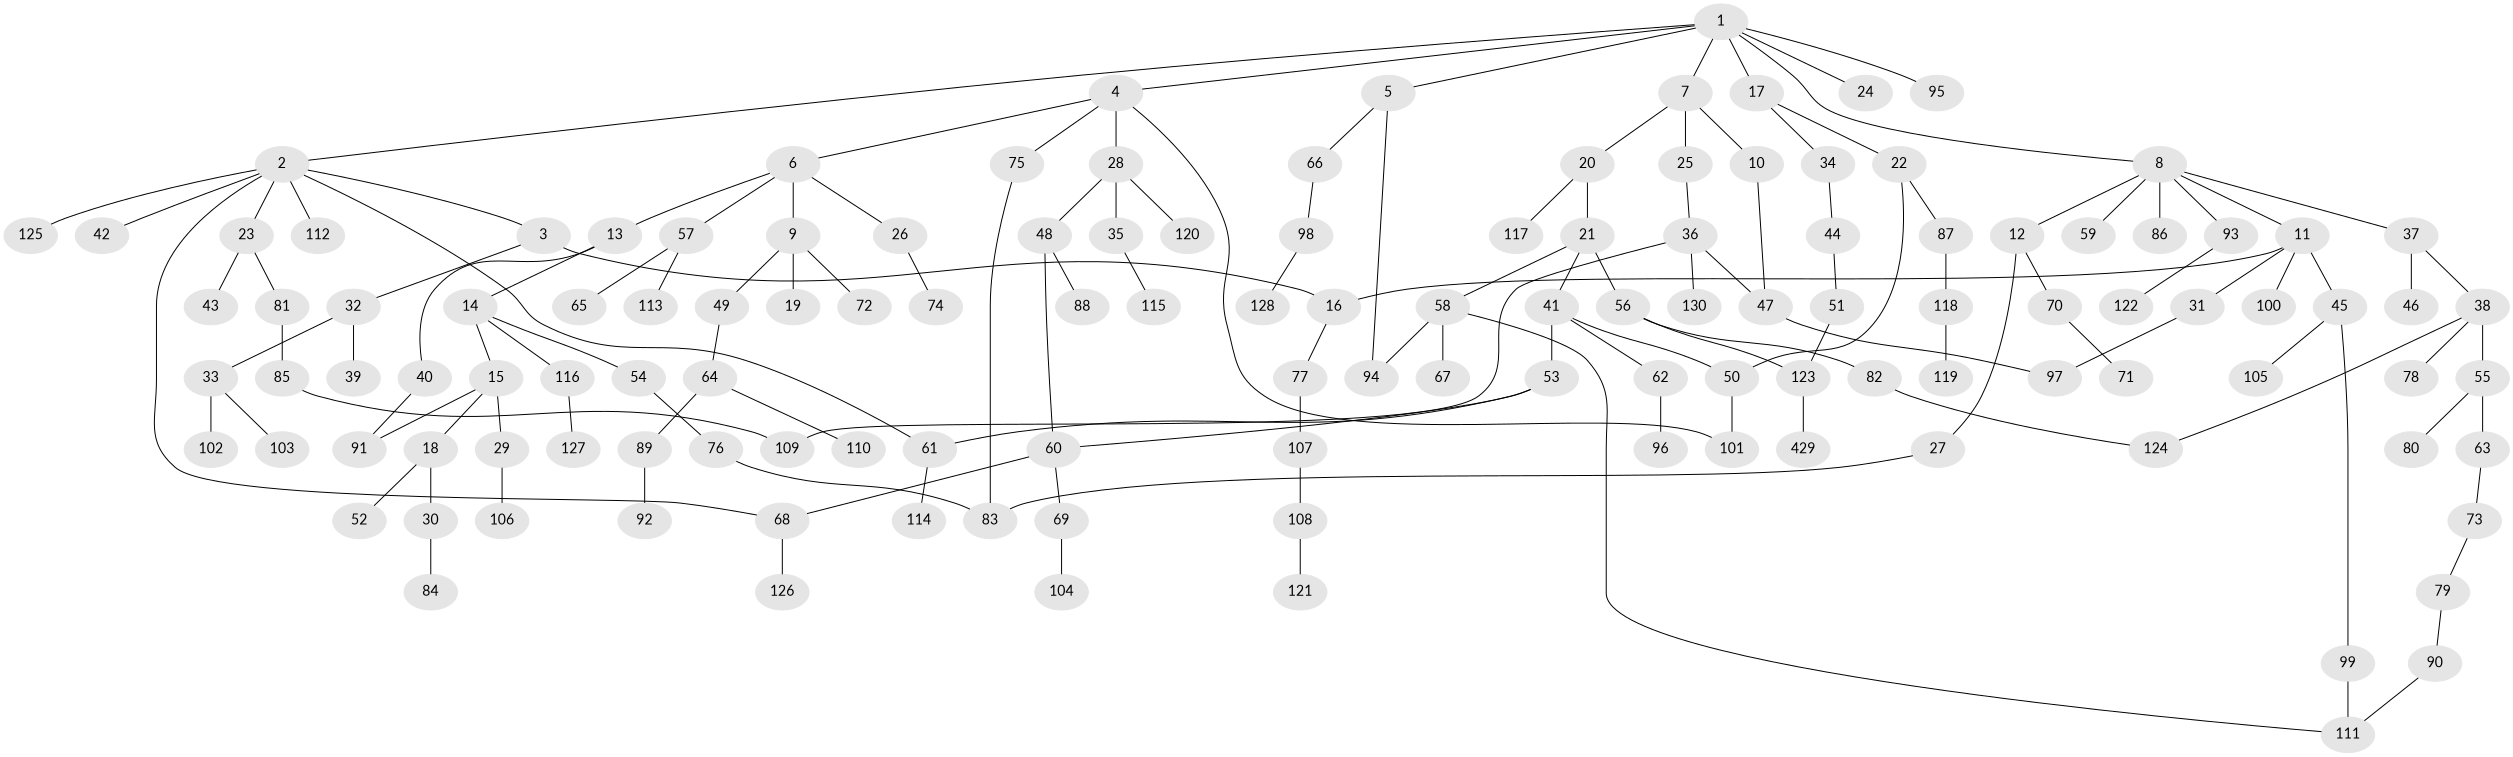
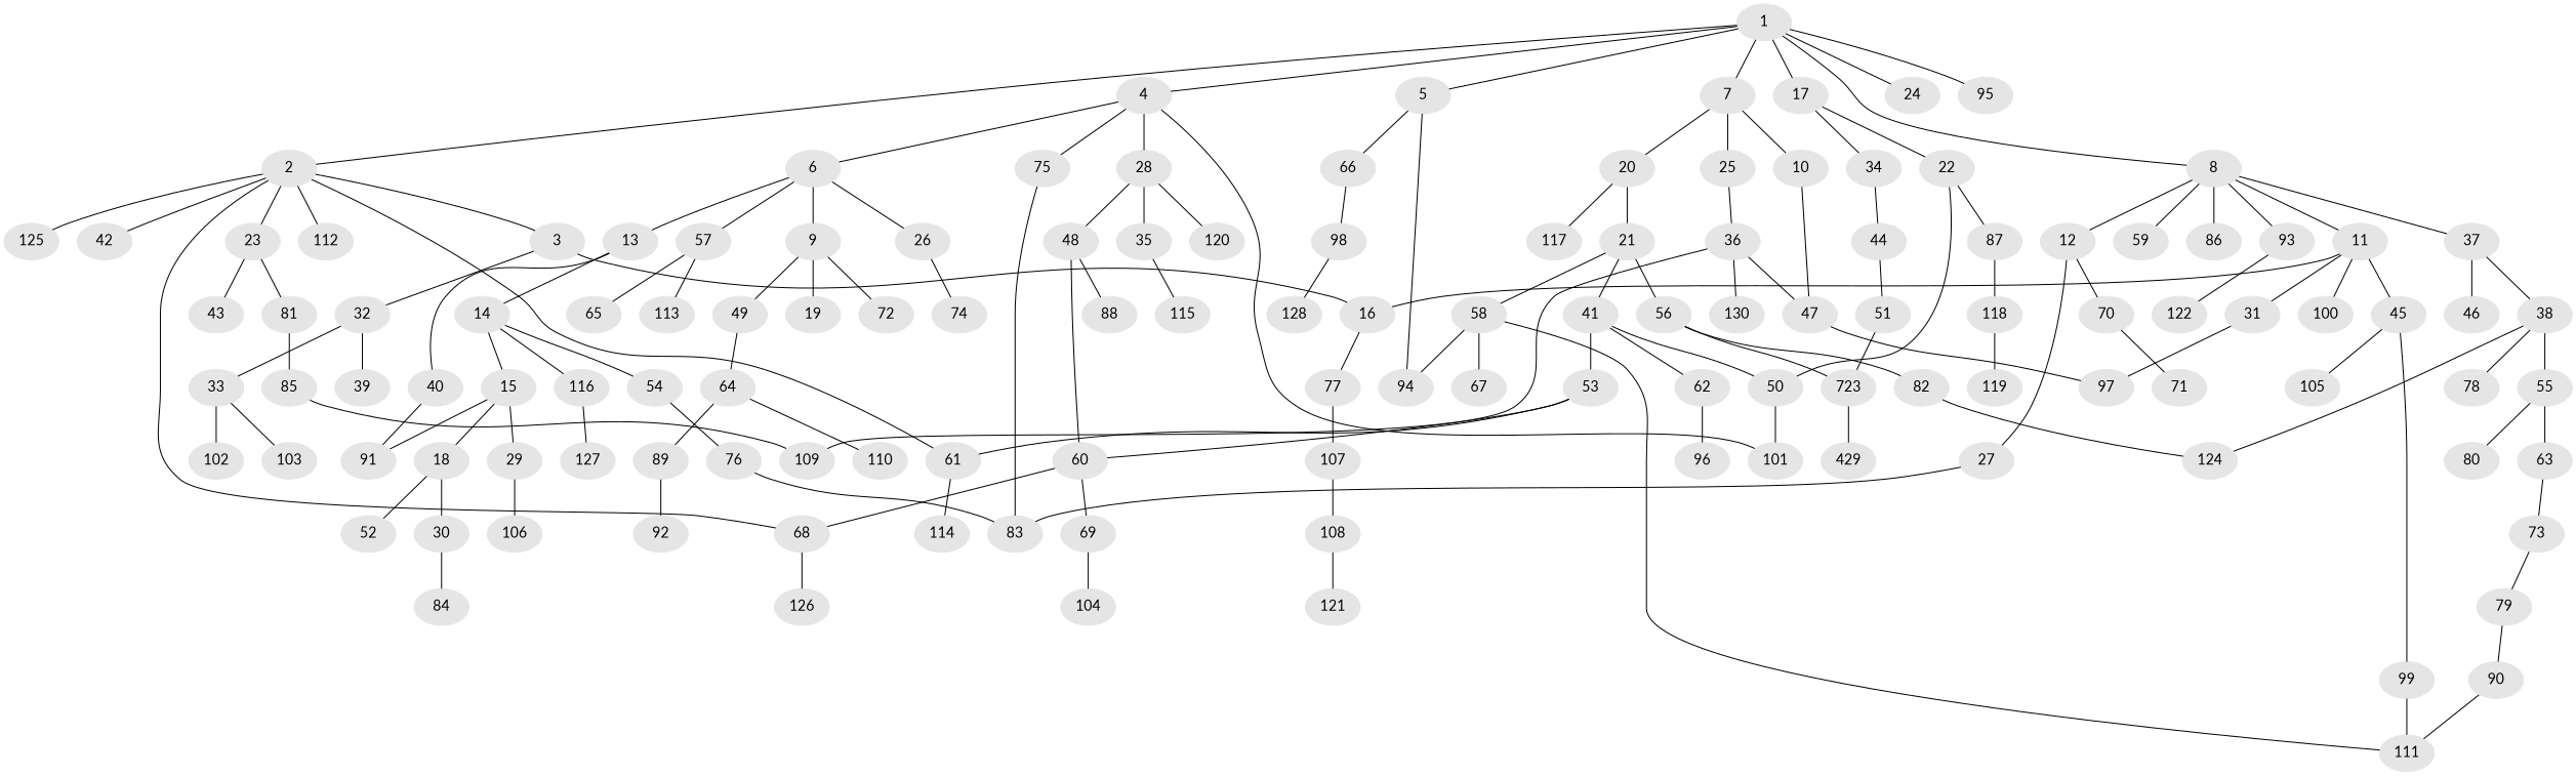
  graph {
    fontname=Lato
    node [color=gray90 fontname=Lato style=filled]
    edge [fontname=Lato]
    1
    2
    4
    5
    7
    8
    17
    24
    95
    3
    23
    42
    61
    68
    112
    125
    6
    28
    75
    101
    66
    94
    10
    20
    25
    11
    12
    37
    59
    86
    93
    22
    34
    16
    32
    43
    81
    114
    126
    77
    33
    39
    9
    13
    26
    57
    35
    48
    120
    83
    98
    19
    49
    72
    14
    40
    74
    65
    113
    47
    21
    117
    36
    31
    45
    100
    27
    70
    38
    46
    122
    64
    97
    99
    105
    71
    15
    54
    116
    91
    18
    29
    76
    127
    30
    52
    106
    107
    50
    87
    44
    84
    41
    56
    58
    53
    62
-   123
+   123 [label=723]
    82
    67
    111
    118
    85
    109
    130
    115
    60
    88
    102
    103
    51
    55
    78
    124
    63
    80
    96
    69
    89
    110
    n121 [label=429]
    73
    104
    79
    92
    128
    90
    108
    119
    121
    1 -- 2
    1 -- 4
    1 -- 5
    1 -- 7
    1 -- 8
    1 -- 17
    1 -- 24
    1 -- 95
    2 -- 3
    2 -- 23
    2 -- 42
    2 -- 61
    2 -- 68
    2 -- 112
    2 -- 125
    4 -- 6
    4 -- 28
    4 -- 75
    4 -- 101
    5 -- 66
    5 -- 94
    7 -- 10
    7 -- 20
    7 -- 25
    8 -- 11
    8 -- 12
    8 -- 37
    8 -- 59
    8 -- 86
    8 -- 93
    17 -- 22
    17 -- 34
    3 -- 16
    3 -- 32
    23 -- 43
    23 -- 81
    61 -- 114
    68 -- 126
    6 -- 9
    6 -- 13
    6 -- 26
    6 -- 57
    28 -- 35
    28 -- 48
    28 -- 120
    75 -- 83
    66 -- 98
    10 -- 47
    20 -- 21
    20 -- 117
    25 -- 36
    11 -- 16
    11 -- 31
    11 -- 45
    11 -- 100
    12 -- 27
    12 -- 70
    37 -- 38
    37 -- 46
    93 -- 122
    22 -- 50
    22 -- 87
    34 -- 44
    16 -- 77
    32 -- 33
    32 -- 39
    81 -- 85
    77 -- 107
    33 -- 102
    33 -- 103
    9 -- 19
    9 -- 49
    9 -- 72
    13 -- 14
    13 -- 40
    26 -- 74
    57 -- 65
    57 -- 113
    35 -- 115
    48 -- 60
    48 -- 88
    98 -- 128
    49 -- 64
    14 -- 15
    14 -- 54
    14 -- 116
    40 -- 91
    47 -- 97
    21 -- 41
    21 -- 56
    21 -- 58
    36 -- 47
    36 -- 109
    36 -- 130
    31 -- 97
    45 -- 99
    45 -- 105
    27 -- 83
    70 -- 71
    38 -- 55
    38 -- 78
    38 -- 124
    64 -- 89
    64 -- 110
    99 -- 111
    15 -- 91
    15 -- 18
    15 -- 29
    54 -- 76
    116 -- 127
    18 -- 30
    18 -- 52
    29 -- 106
    76 -- 83
    30 -- 84
    107 -- 108
    50 -- 101
    87 -- 118
    44 -- 51
    41 -- 50
    41 -- 53
    41 -- 62
    56 -- 123
    56 -- 82
    58 -- 94
    58 -- 67
    58 -- 111
    53 -- 61
    53 -- 60
    62 -- 96
    123 -- n121
    82 -- 124
    118 -- 119
    85 -- 109
    60 -- 68
    60 -- 69
    51 -- 123
    55 -- 63
    55 -- 80
    63 -- 73
    69 -- 104
    89 -- 92
    73 -- 79
    79 -- 90
    90 -- 111
    108 -- 121
  }
